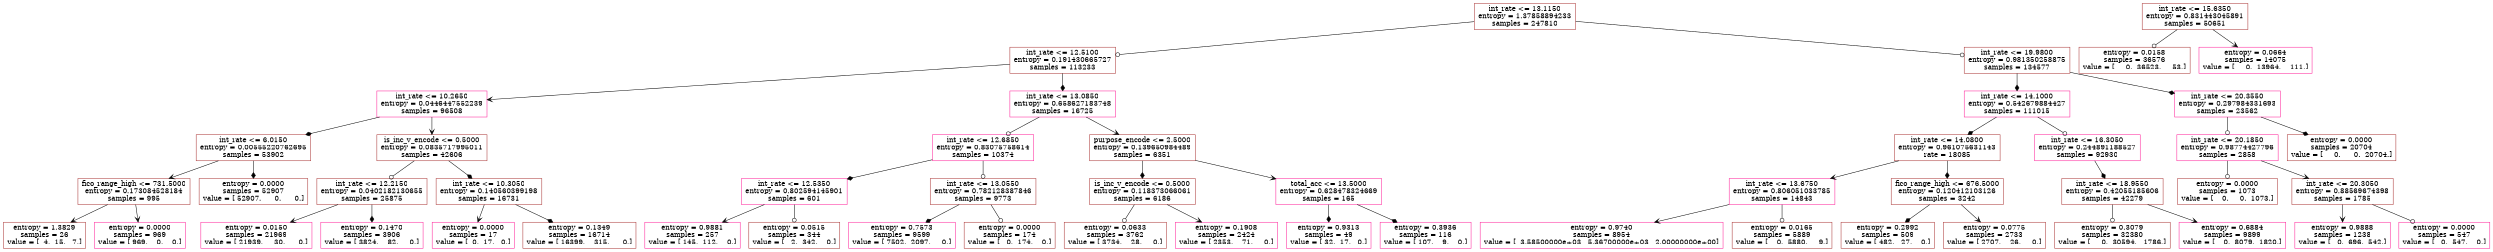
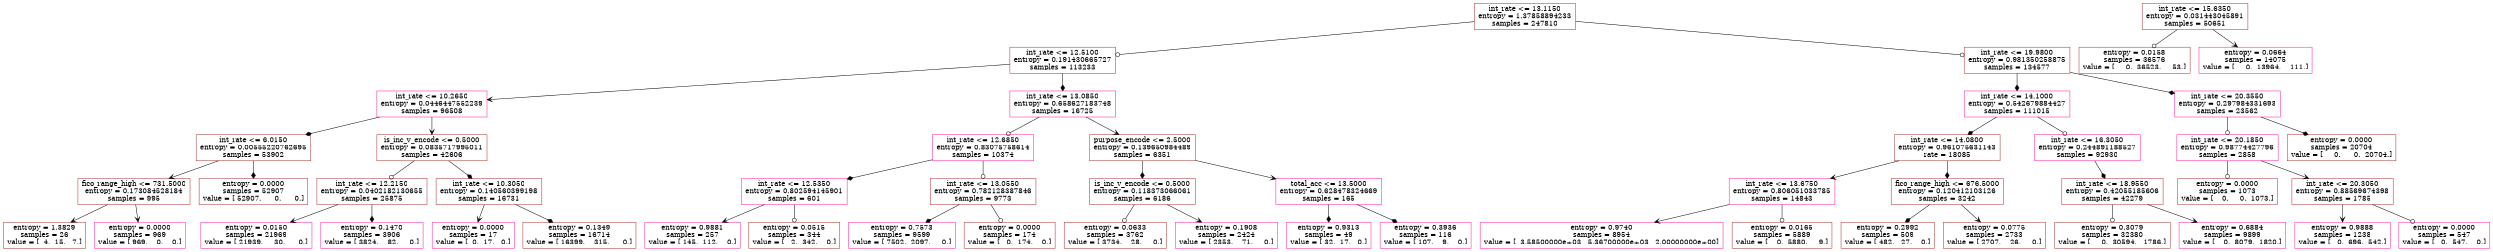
  digraph {
    node [color=brown shape=box]
    edge [arrowhead=vee]
    n1 [label="int_rate <= 13.1150\nentropy = 1.37858894233\nsamples = 247810"]
    n2 [label="int_rate <= 12.5100\nentropy = 0.191430665727\nsamples = 113233"]
    n3 [label="int_rate <= 19.9800\nentropy = 0.981350258875\nsamples = 134577"]
    n4 [color=deeppink label="int_rate <= 10.2650\nentropy = 0.0446447552239\nsamples = 96508"]
    n5 [color=deeppink label="int_rate <= 13.0850\nentropy = 0.658627183748\nsamples = 16725"]
    n6 [color=deeppink label="int_rate <= 14.1000\nentropy = 0.542679884427\nsamples = 111015"]
    n7 [color=deeppink label="int_rate <= 20.3550\nentropy = 0.297984331693\nsamples = 23562"]
    n8 [label="int_rate <= 6.0150\nentropy = 0.00555220762695\nsamples = 53902"]
    n9 [label="is_inc_v_encode <= 0.5000\nentropy = 0.0835717995011\nsamples = 42606"]
    n10 [color=deeppink label="int_rate <= 12.6850\nentropy = 0.83075758614\nsamples = 10374"]
    n11 [label="purpose_encode <= 2.5000\nentropy = 0.139650984489\nsamples = 6351"]
    n12 [label="fico_range_high <= 731.5000\nentropy = 0.173084528184\nsamples = 995"]
    n13 [label="entropy = 0.0000\nsamples = 52907\nvalue = [ 52907.      0.      0.]"]
    n14 [label="int_rate <= 12.2150\nentropy = 0.0402182130655\nsamples = 25875"]
    n15 [label="int_rate <= 10.3050\nentropy = 0.140560399198\nsamples = 16731"]
    n16 [label="entropy = 1.3829\nsamples = 26\nvalue = [  4.  15.   7.]"]
    n17 [color=deeppink label="entropy = 0.0000\nsamples = 969\nvalue = [ 969.    0.    0.]"]
    n18 [color=deeppink label="entropy = 0.0150\nsamples = 21969\nvalue = [ 21939.     30.      0.]"]
    n19 [color=deeppink label="entropy = 0.1470\nsamples = 3906\nvalue = [ 3824.    82.     0.]"]
    n20 [color=deeppink label="entropy = 0.0000\nsamples = 17\nvalue = [  0.  17.   0.]"]
    n21 [label="entropy = 0.1349\nsamples = 16714\nvalue = [ 16399.    315.      0.]"]
    n22 [color=deeppink label="int_rate <= 12.5350\nentropy = 0.802594145901\nsamples = 601"]
    n23 [label="int_rate <= 13.0550\nentropy = 0.782128387846\nsamples = 9773"]
    n24 [label="is_inc_v_encode <= 0.5000\nentropy = 0.118373066061\nsamples = 6186"]
    n25 [color=deeppink label="total_acc <= 13.5000\nentropy = 0.628478324669\nsamples = 165"]
    n26 [color=deeppink label="entropy = 0.9881\nsamples = 257\nvalue = [ 145.  112.    0.]"]
    n27 [label="entropy = 0.0515\nsamples = 344\nvalue = [   2.  342.    0.]"]
    n28 [color=deeppink label="entropy = 0.7573\nsamples = 9599\nvalue = [ 7502.  2097.     0.]"]
    n29 [label="entropy = 0.0000\nsamples = 174\nvalue = [   0.  174.    0.]"]
    n30 [label="entropy = 0.0633\nsamples = 3762\nvalue = [ 3734.    28.     0.]"]
    n31 [color=deeppink label="entropy = 0.1908\nsamples = 2424\nvalue = [ 2353.    71.     0.]"]
    n32 [color=deeppink label="entropy = 0.9313\nsamples = 49\nvalue = [ 32.  17.   0.]"]
    n33 [color=deeppink label="entropy = 0.3936\nsamples = 116\nvalue = [ 107.    9.    0.]"]
    n34 [label="int_rate <= 14.0800\nentropy = 0.961075631143\nrate = 18085"]
    n35 [color=deeppink label="int_rate <= 16.3050\nentropy = 0.244891188527\nsamples = 92930"]
    n36 [color=deeppink label="int_rate <= 20.1850\nentropy = 0.98774427796\nsamples = 2858"]
    n37 [label="entropy = 0.0000\nsamples = 20704\nvalue = [     0.      0.  20704.]"]
    n38 [color=deeppink label="int_rate <= 13.6750\nentropy = 0.806051033785\nsamples = 14843"]
    n39 [label="fico_range_high <= 676.5000\nentropy = 0.120412103126\nsamples = 3242"]
    n40 [label="int_rate <= 18.9550\nentropy = 0.42055185606\nsamples = 42279"]
    n41 [color=deeppink label="entropy = 0.9740\nsamples = 8954\nvalue = [  3.58500000e+03   5.36700000e+03   2.00000000e+00]"]
    n42 [label="entropy = 0.0165\nsamples = 5889\nvalue = [    0.  5880.     9.]"]
    n43 [label="entropy = 0.2992\nsamples = 509\nvalue = [ 482.   27.    0.]"]
    n44 [label="entropy = 0.0775\nsamples = 2733\nvalue = [ 2707.    26.     0.]"]
-   n45 [label="int_rate <= 15.6350\nentropy = 0.831443045891\nsamples = 50651"]
+   n45 [label="int_rate <= 15.6350\nentropy = 0.031443045891\nsamples = 50651"]
    n46 [label="entropy = 0.0158\nsamples = 36576\nvalue = [     0.  36523.     53.]"]
    n47 [color=deeppink label="entropy = 0.0664\nsamples = 14075\nvalue = [     0.  13964.    111.]"]
    n48 [label="entropy = 0.3079\nsamples = 32380\nvalue = [     0.  30594.   1786.]"]
    n49 [color=deeppink label="entropy = 0.6884\nsamples = 9899\nvalue = [    0.  8079.  1820.]"]
    n50 [label="entropy = 0.0000\nsamples = 1073\nvalue = [    0.     0.  1073.]"]
    n51 [label="int_rate <= 20.3050\nentropy = 0.88569674398\nsamples = 1785"]
    n52 [color=deeppink label="entropy = 0.9888\nsamples = 1238\nvalue = [   0.  696.  542.]"]
    n53 [color=deeppink label="entropy = 0.0000\nsamples = 547\nvalue = [   0.  547.    0.]"]
    n1 -> n2 [arrowhead=odot]
    n1 -> n3 [arrowhead=odot]
    n2 -> n4
    n2 -> n5 [arrowhead=diamond]
    n3 -> n6 [arrowhead=diamond]
    n3 -> n7 [arrowhead=diamond]
    n4 -> n8 [arrowhead=diamond]
    n4 -> n9
    n5 -> n10 [arrowhead=odot]
    n5 -> n11
    n6 -> n34 [arrowhead=diamond]
    n6 -> n35 [arrowhead=odot]
    n7 -> n36 [arrowhead=odot]
    n7 -> n37 [arrowhead=diamond]
    n8 -> n12
    n8 -> n13 [arrowhead=diamond]
    n9 -> n14 [arrowhead=odot]
    n9 -> n15 [arrowhead=diamond]
    n10 -> n22 [arrowhead=diamond]
    n10 -> n23 [arrowhead=odot]
    n11 -> n24 [arrowhead=diamond]
    n11 -> n25
    n12 -> n16
    n12 -> n17
    n14 -> n18
    n14 -> n19 [arrowhead=diamond]
    n15 -> n20
    n15 -> n21 [arrowhead=diamond]
    n22 -> n26
    n22 -> n27 [arrowhead=odot]
    n23 -> n28 [arrowhead=diamond]
    n23 -> n29 [arrowhead=odot]
    n24 -> n30 [arrowhead=odot]
    n24 -> n31
    n25 -> n32 [arrowhead=diamond]
    n25 -> n33 [arrowhead=diamond]
    n34 -> n38
    n34 -> n39 [arrowhead=diamond]
    n35 -> n40 [arrowhead=diamond]
    n36 -> n50 [arrowhead=odot]
    n36 -> n51
    n38 -> n41
    n38 -> n42 [arrowhead=odot]
    n39 -> n43 [arrowhead=diamond]
    n39 -> n44
    n40 -> n48 [arrowhead=odot]
    n40 -> n49
    n45 -> n46 [arrowhead=odot]
    n45 -> n47
    n51 -> n52
    n51 -> n53 [arrowhead=odot]
  }
